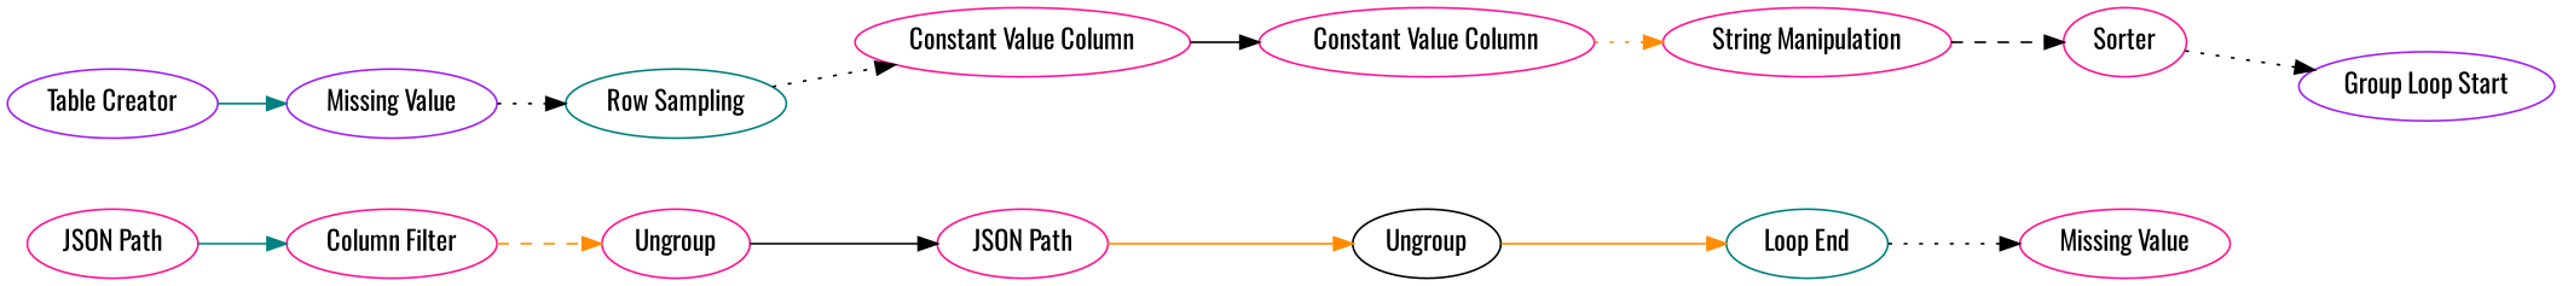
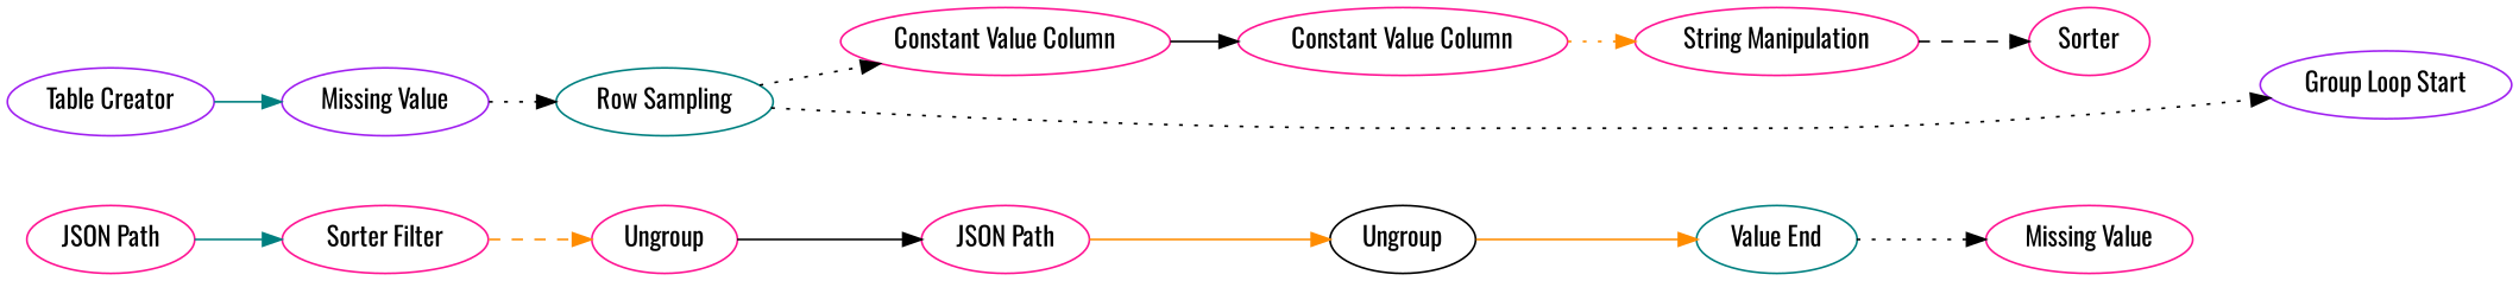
  digraph {
    fontname=Oswald
    rankdir=LR
    node [color=deeppink fontname=Oswald]
    edge [color=black fontname=Oswald style=solid]
    n1 [label="JSON Path"]
-   n2 [label="Column Filter"]
+   n2 [label="Sorter Filter"]
    n3 [label=Ungroup]
    n4 [label="JSON Path"]
    n5 [color=black label=Ungroup]
-   n6 [color=teal label="Loop End"]
+   n6 [color=teal label="Value End"]
    n7 [label="Missing Value"]
    n8 [color=purple label="Table Creator"]
    n9 [color=purple label="Missing Value"]
    n10 [color=teal label="Row Sampling"]
    n11 [label="Constant Value Column"]
    n12 [label="Constant Value Column"]
    n13 [label="String Manipulation"]
    n14 [label=Sorter]
    n15 [color=purple label="Group Loop Start"]
    n1 -> n2 [color=teal]
    n2 -> n3 [color=darkorange style=dashed]
    n3 -> n4
    n4 -> n5 [color=darkorange]
    n5 -> n6 [color=darkorange]
    n6 -> n7 [style=dotted]
    n8 -> n9 [color=teal]
    n9 -> n10 [style=dotted]
    n10 -> n11 [style=dotted]
    n11 -> n12
    n12 -> n13 [color=darkorange style=dotted]
    n13 -> n14 [style=dashed]
-   n14 -> n15 [style=dotted]
+   n10 -> n15 [style=dotted]
  }
